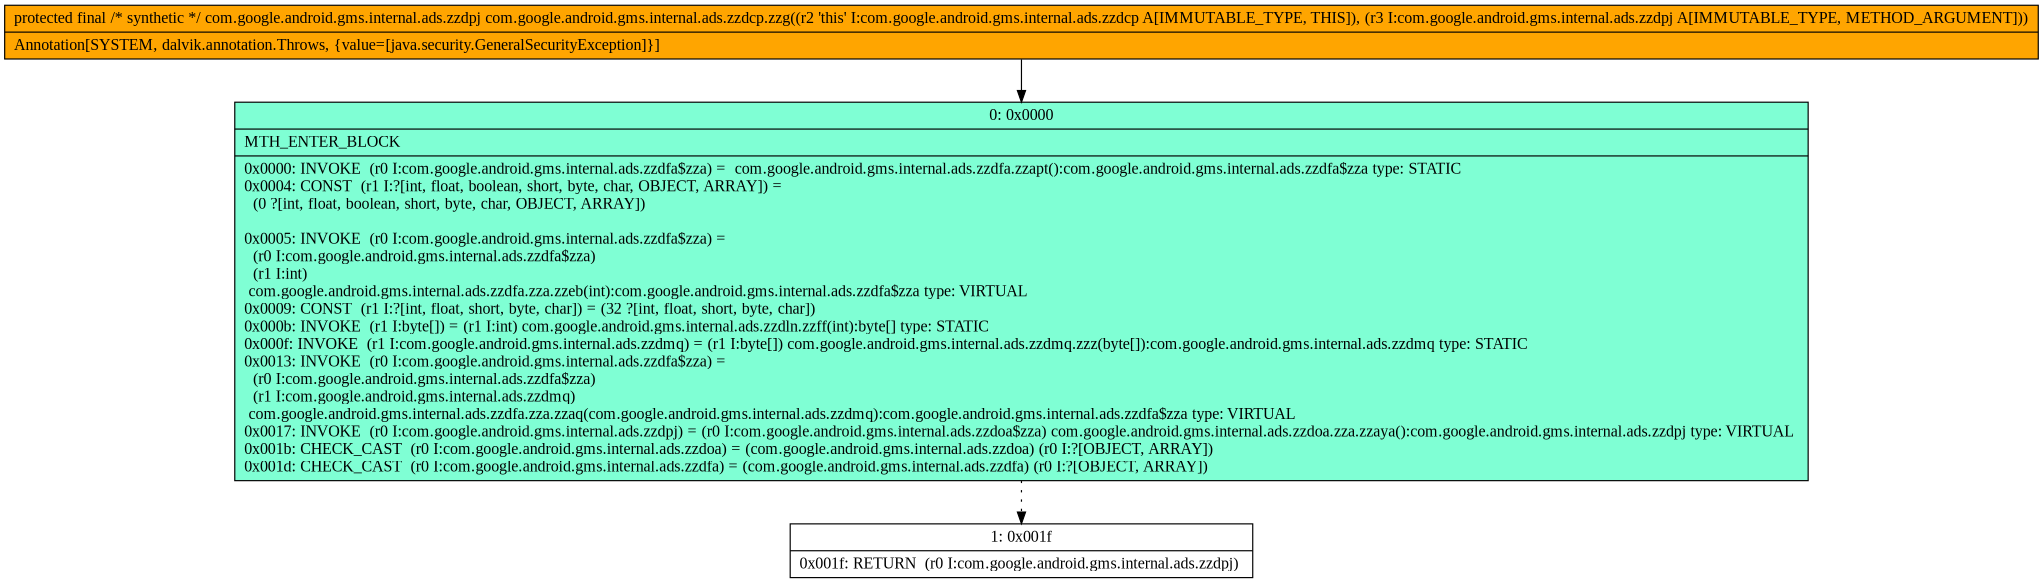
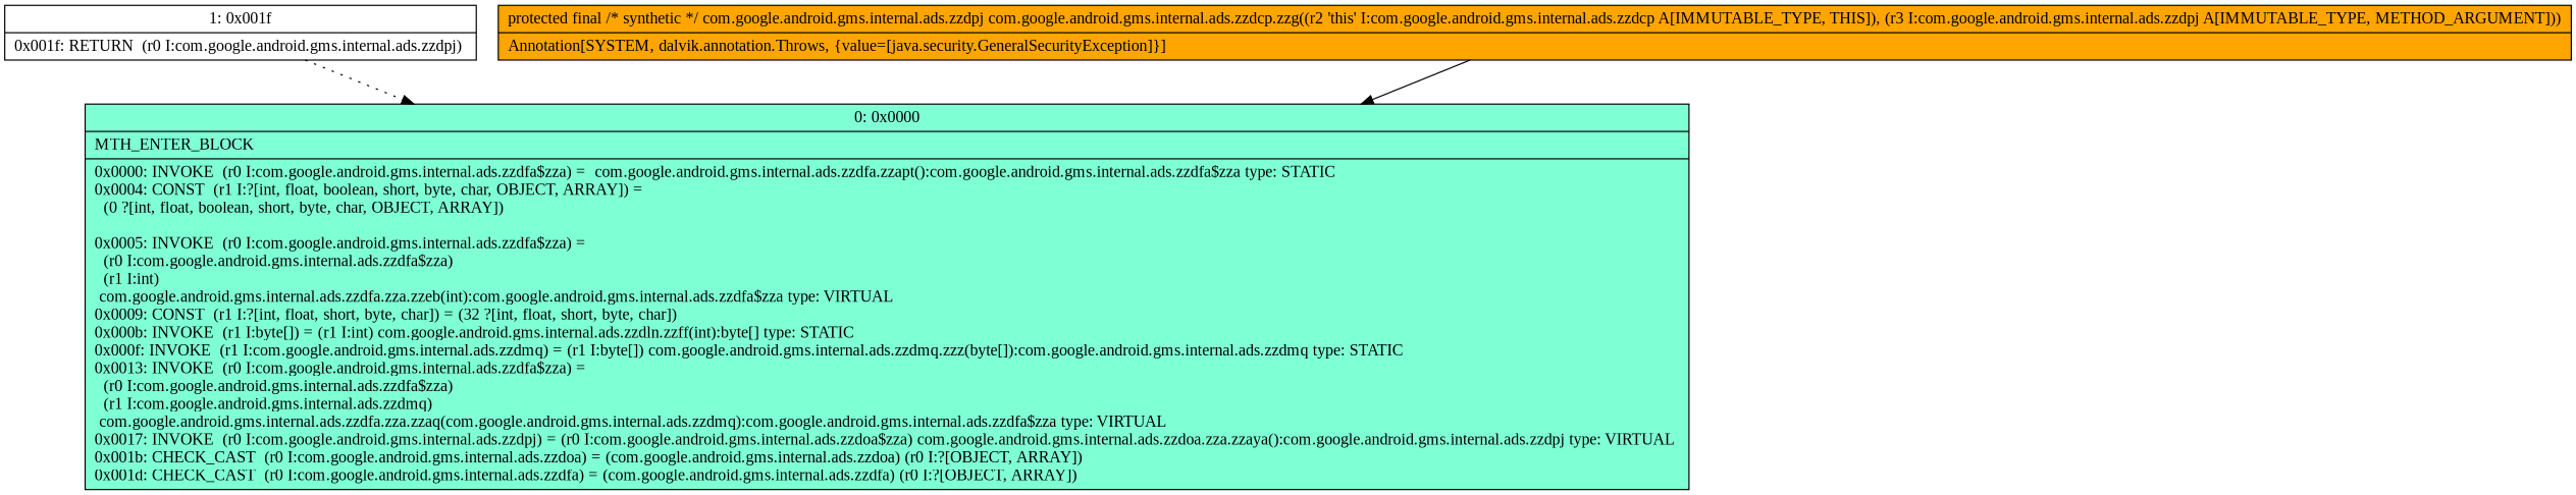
  digraph {
    fontname="Liberation Serif"
    node [shape=record style=filled fontname="Liberation Serif"]
    edge [fontname="Liberation Serif"]
    n1 [label="{0\:\ 0x0000|MTH_ENTER_BLOCK\l|0x0000: INVOKE  (r0 I:com.google.android.gms.internal.ads.zzdfa$zza) =  com.google.android.gms.internal.ads.zzdfa.zzapt():com.google.android.gms.internal.ads.zzdfa$zza type: STATIC \l0x0004: CONST  (r1 I:?[int, float, boolean, short, byte, char, OBJECT, ARRAY]) = \l  (0 ?[int, float, boolean, short, byte, char, OBJECT, ARRAY])\l \l0x0005: INVOKE  (r0 I:com.google.android.gms.internal.ads.zzdfa$zza) = \l  (r0 I:com.google.android.gms.internal.ads.zzdfa$zza)\l  (r1 I:int)\l com.google.android.gms.internal.ads.zzdfa.zza.zzeb(int):com.google.android.gms.internal.ads.zzdfa$zza type: VIRTUAL \l0x0009: CONST  (r1 I:?[int, float, short, byte, char]) = (32 ?[int, float, short, byte, char]) \l0x000b: INVOKE  (r1 I:byte[]) = (r1 I:int) com.google.android.gms.internal.ads.zzdln.zzff(int):byte[] type: STATIC \l0x000f: INVOKE  (r1 I:com.google.android.gms.internal.ads.zzdmq) = (r1 I:byte[]) com.google.android.gms.internal.ads.zzdmq.zzz(byte[]):com.google.android.gms.internal.ads.zzdmq type: STATIC \l0x0013: INVOKE  (r0 I:com.google.android.gms.internal.ads.zzdfa$zza) = \l  (r0 I:com.google.android.gms.internal.ads.zzdfa$zza)\l  (r1 I:com.google.android.gms.internal.ads.zzdmq)\l com.google.android.gms.internal.ads.zzdfa.zza.zzaq(com.google.android.gms.internal.ads.zzdmq):com.google.android.gms.internal.ads.zzdfa$zza type: VIRTUAL \l0x0017: INVOKE  (r0 I:com.google.android.gms.internal.ads.zzdpj) = (r0 I:com.google.android.gms.internal.ads.zzdoa$zza) com.google.android.gms.internal.ads.zzdoa.zza.zzaya():com.google.android.gms.internal.ads.zzdpj type: VIRTUAL \l0x001b: CHECK_CAST  (r0 I:com.google.android.gms.internal.ads.zzdoa) = (com.google.android.gms.internal.ads.zzdoa) (r0 I:?[OBJECT, ARRAY]) \l0x001d: CHECK_CAST  (r0 I:com.google.android.gms.internal.ads.zzdfa) = (com.google.android.gms.internal.ads.zzdfa) (r0 I:?[OBJECT, ARRAY]) \l}" fillcolor=aquamarine]
    n2 [label="{1\:\ 0x001f|0x001f: RETURN  (r0 I:com.google.android.gms.internal.ads.zzdpj) \l}" fillcolor=white]
    n3 [label="{protected final \/* synthetic *\/ com.google.android.gms.internal.ads.zzdpj com.google.android.gms.internal.ads.zzdcp.zzg((r2 'this' I:com.google.android.gms.internal.ads.zzdcp A[IMMUTABLE_TYPE, THIS]), (r3 I:com.google.android.gms.internal.ads.zzdpj A[IMMUTABLE_TYPE, METHOD_ARGUMENT]))  | Annotation[SYSTEM, dalvik.annotation.Throws, \{value=[java.security.GeneralSecurityException]\}]\l}" fillcolor=orange]
-   n1 -> n2 [style=dotted]
+   n2 -> n1 [style=dotted]
    n3 -> n1 [style=solid]
  }
